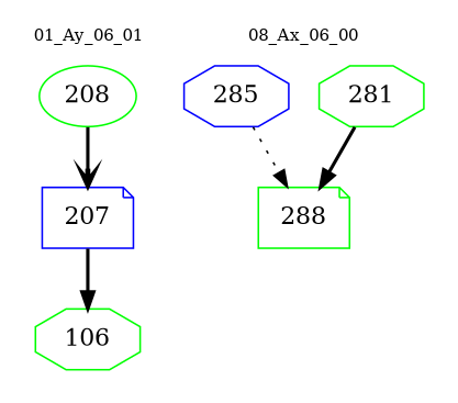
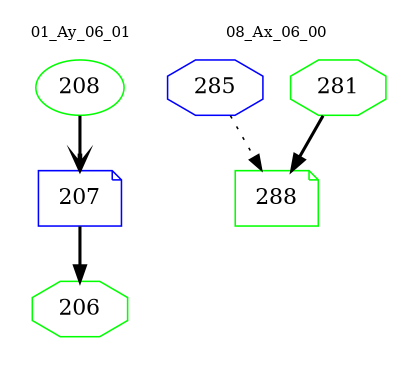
  digraph {
    node [color=green shape=octagon]
    edge [arrowhead=normal color=black style=bold]
    n1 [label=208 shape=ellipse]
    n2 [color=blue label=207 shape=note]
-   n3 [label=106]
+   n3 [label=206]
    n4 [label=281]
    n5 [color=blue label=285]
    n6 [label=288 shape=note]
    subgraph cluster_1 {
      color=white
      fontsize=10
      label="01_Ay_06_01"
      n1
      n2
      n3
    }
    subgraph cluster_2 {
      color=white
      fontsize=10
      label="08_Ax_06_00"
      n4
      n5
      n6
    }
    n1 -> n2 [arrowhead=vee]
    n2 -> n3
    n4 -> n6
    n5 -> n6 [style=dotted]
  }
